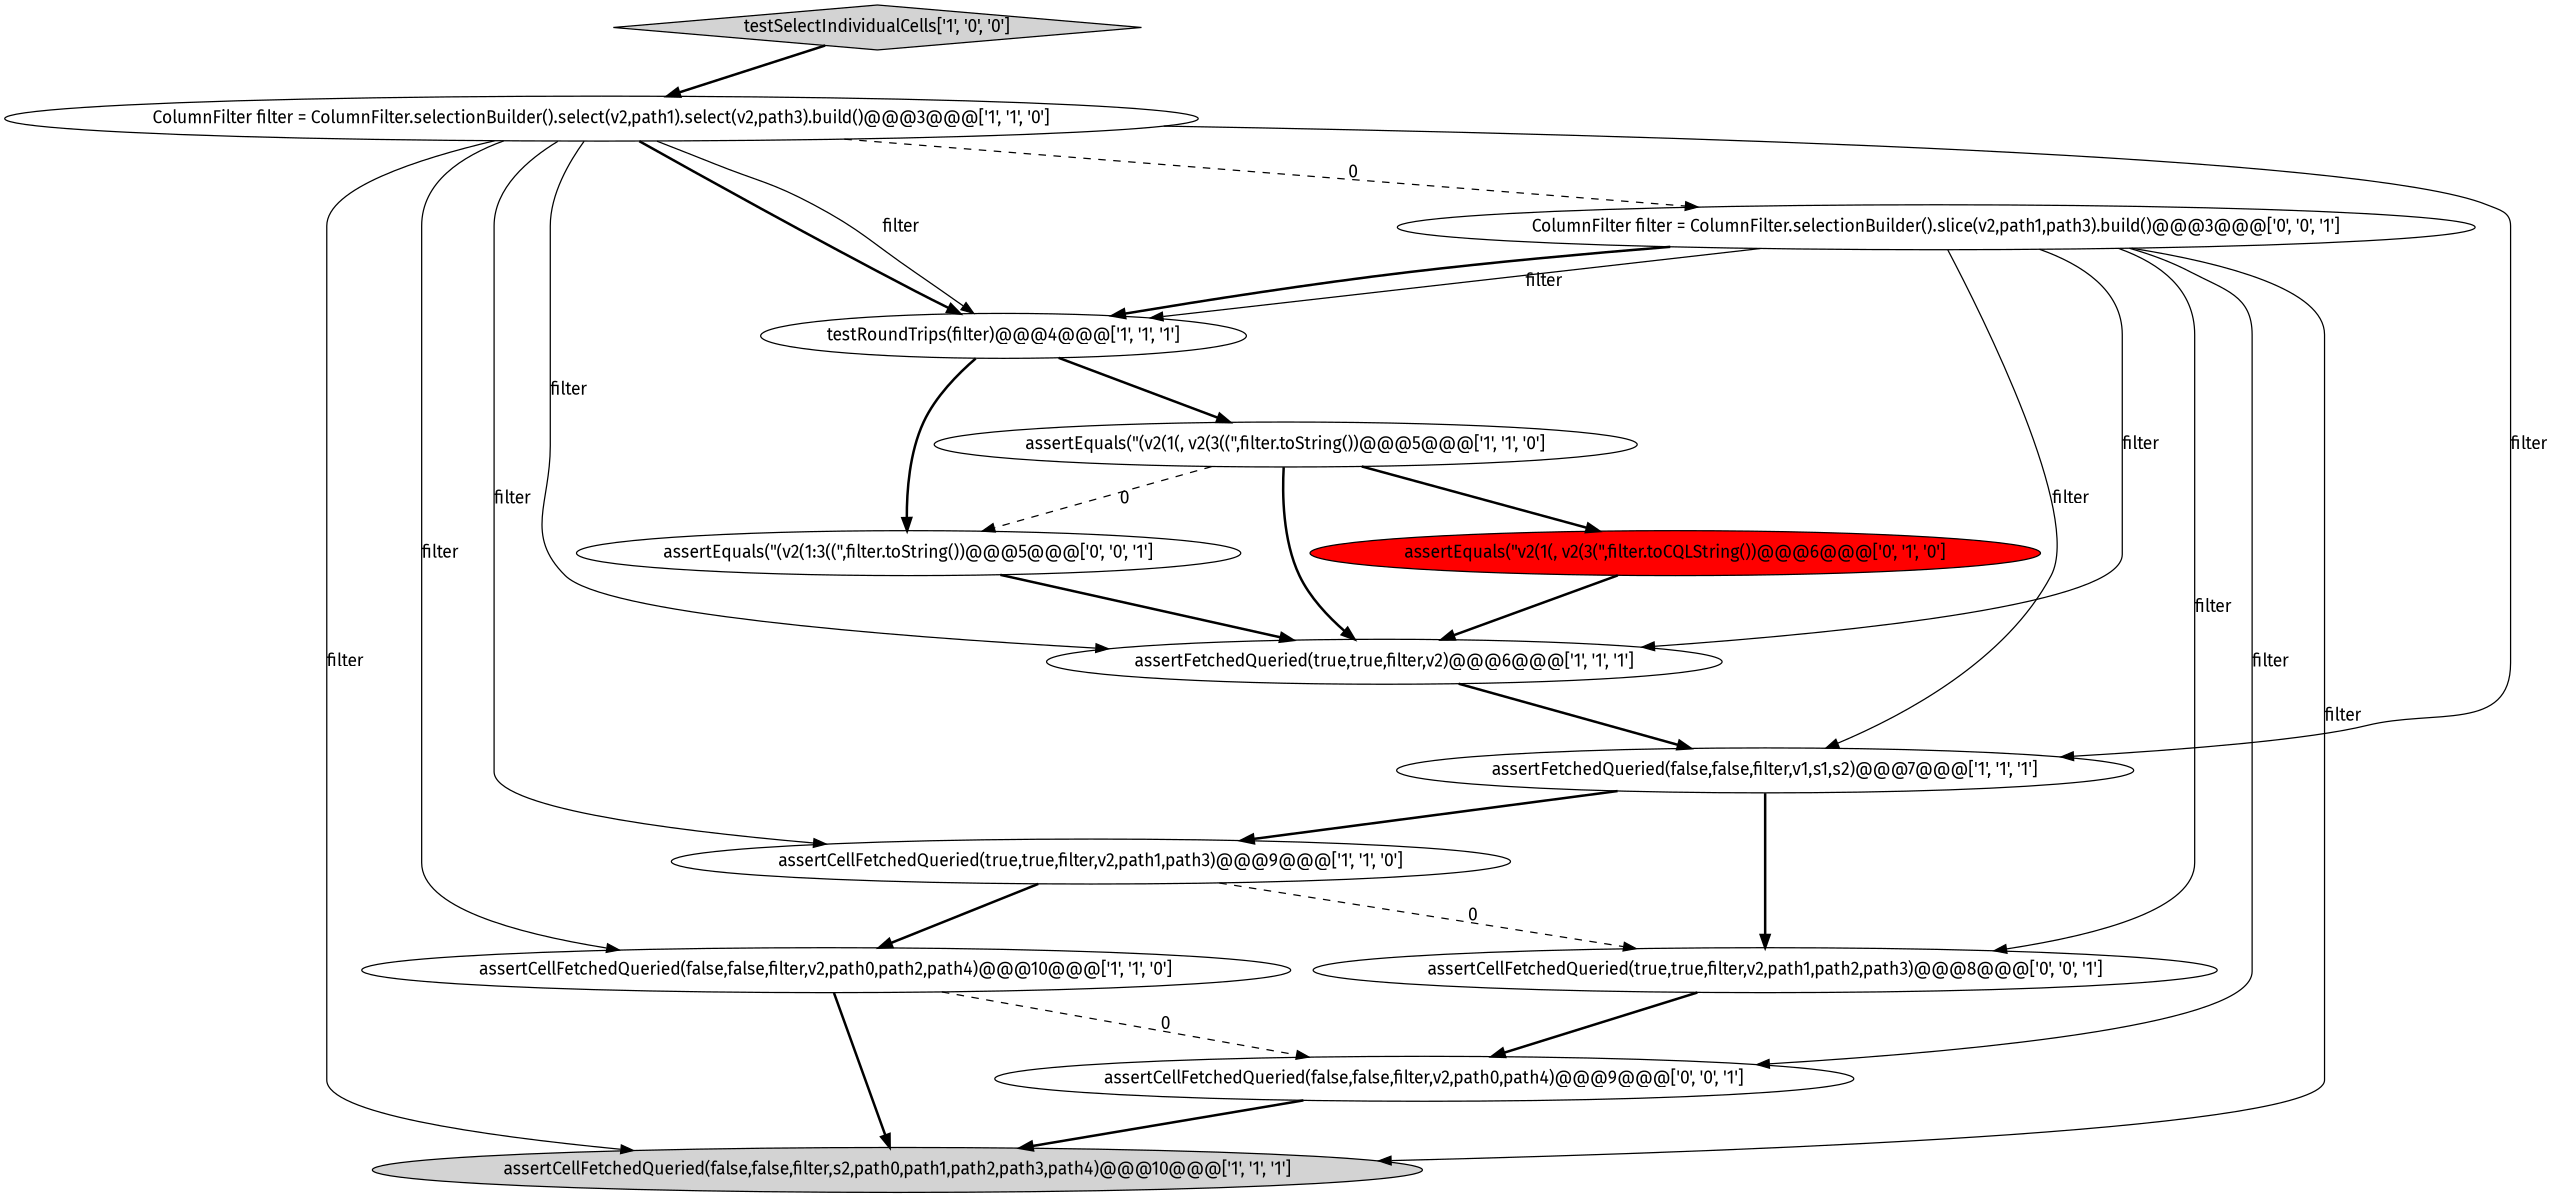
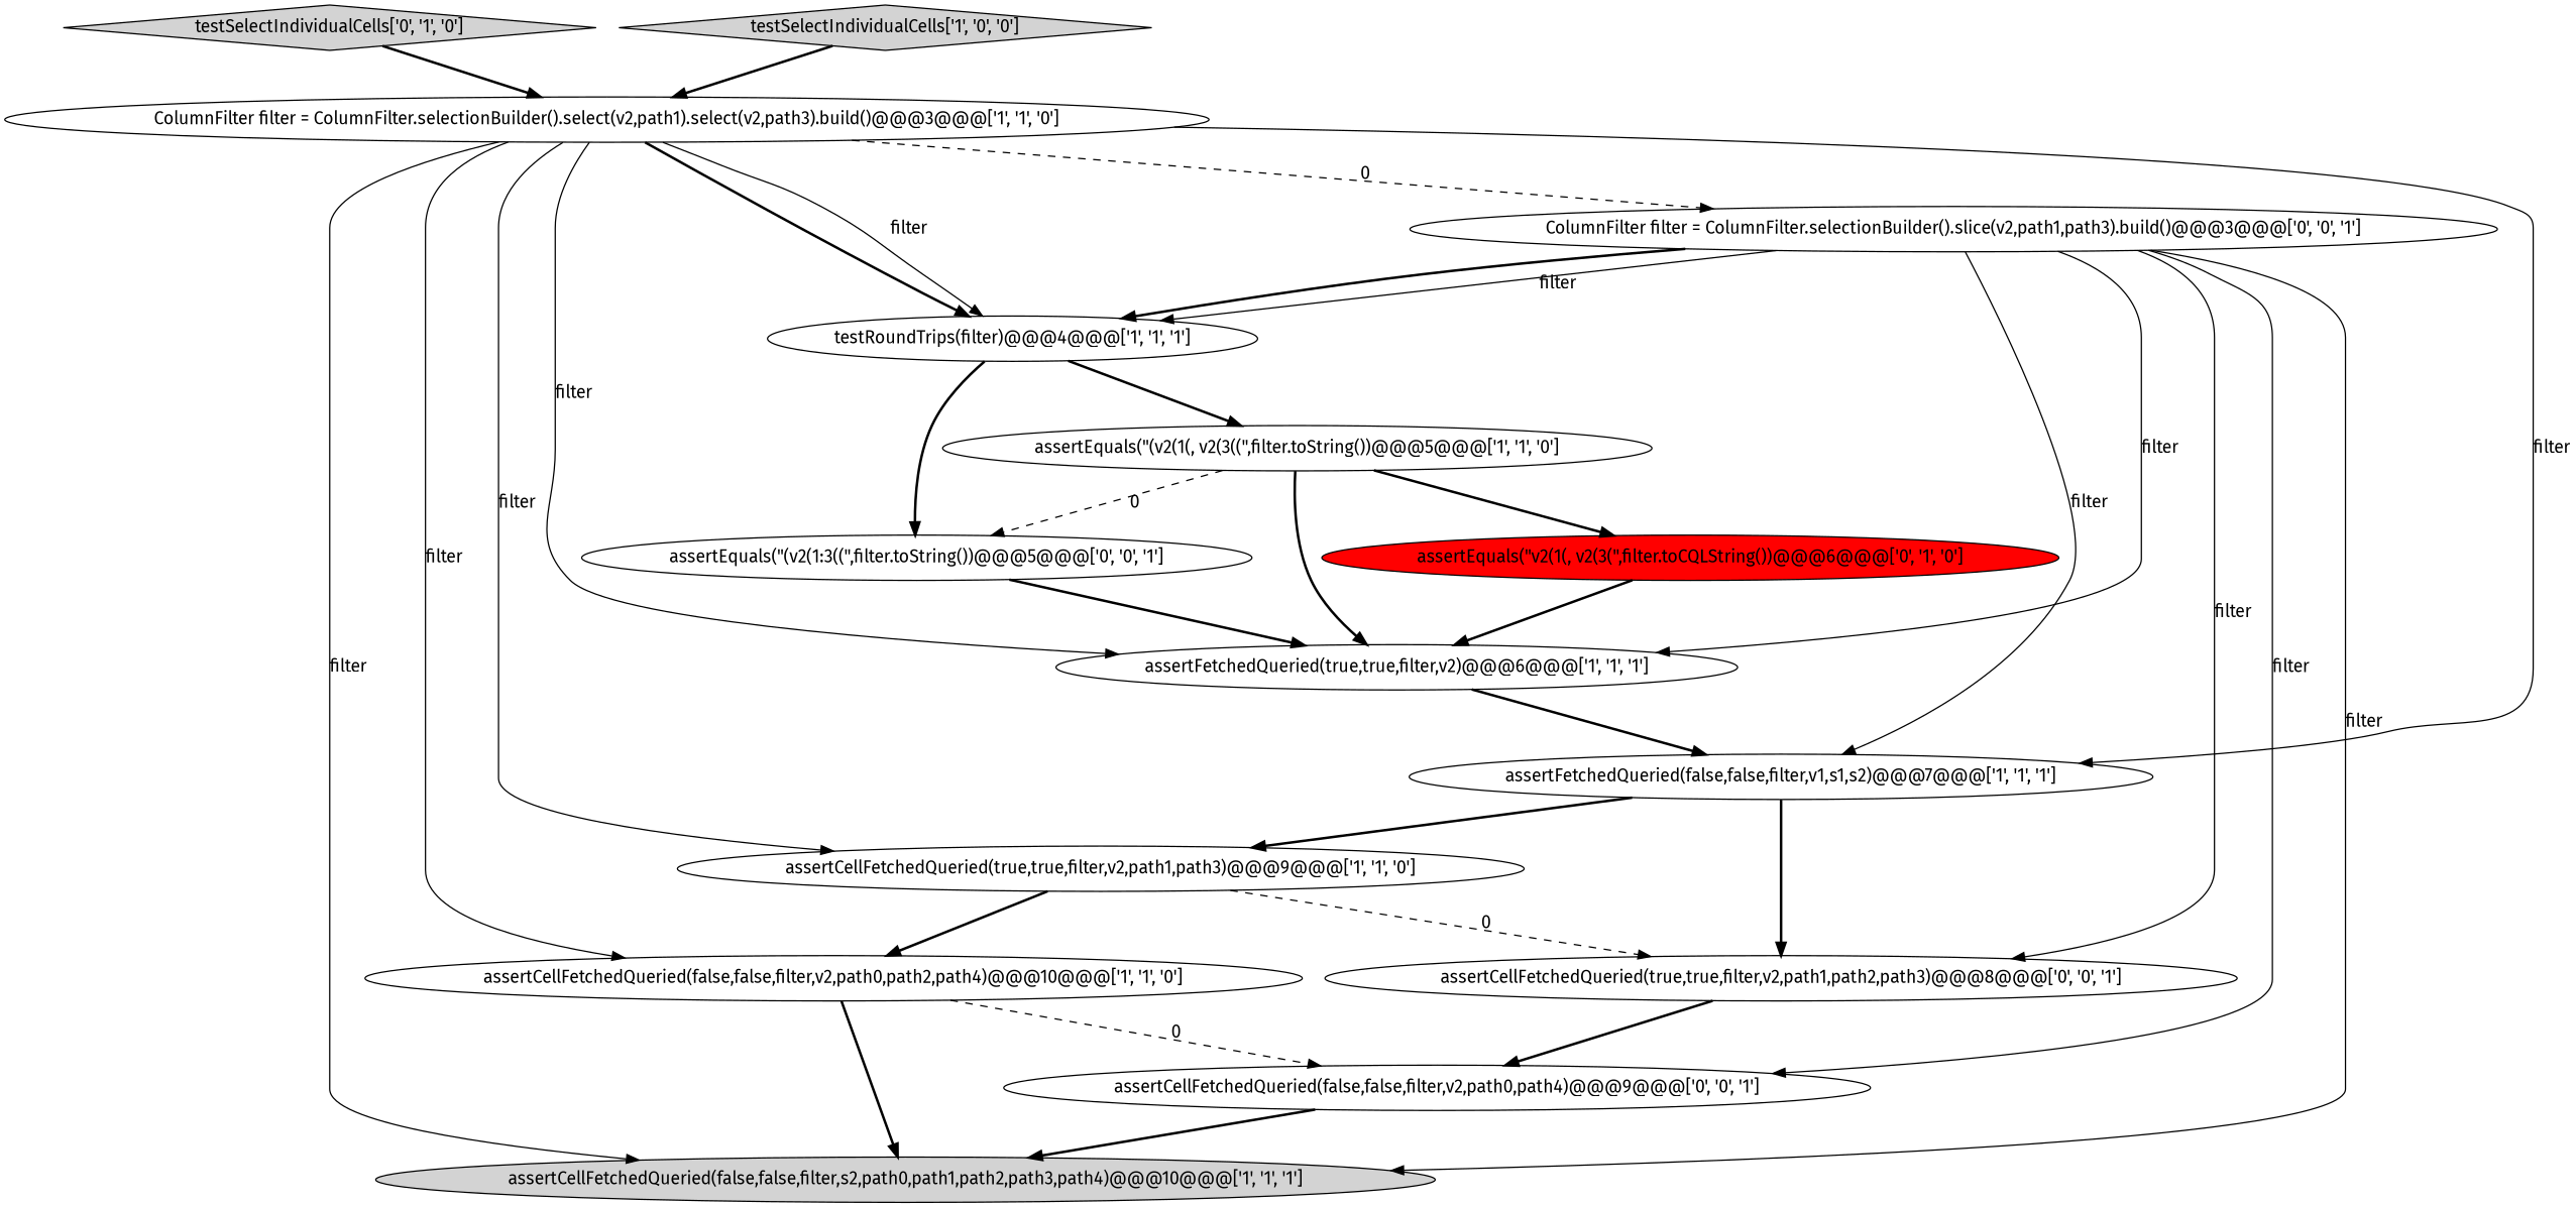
  digraph {
    fontname="Fira Sans"
    node [fillcolor=white fontname="Fira Sans" shape=ellipse style=filled]
    edge [fontname="Fira Sans" style=bold]
    n1 [label="assertCellFetchedQueried(true,true,filter,v2,path1,path3)@@@9@@@['1', '1', '0']"]
    n2 [label="assertCellFetchedQueried(true,true,filter,v2,path1,path2,path3)@@@8@@@['0', '0', '1']"]
    n3 [label="assertCellFetchedQueried(false,false,filter,v2,path0,path2,path4)@@@10@@@['1', '1', '0']"]
    n4 [label="assertCellFetchedQueried(false,false,filter,v2,path0,path4)@@@9@@@['0', '0', '1']"]
    n5 [fillcolor=lightgray label="assertCellFetchedQueried(false,false,filter,s2,path0,path1,path2,path3,path4)@@@10@@@['1', '1', '1']"]
+   n6 [fillcolor=lightgray label="testSelectIndividualCells['0', '1', '0']" shape=diamond]
    n7 [label="ColumnFilter filter = ColumnFilter.selectionBuilder().select(v2,path1).select(v2,path3).build()@@@3@@@['1', '1', '0']"]
    n8 [label="ColumnFilter filter = ColumnFilter.selectionBuilder().slice(v2,path1,path3).build()@@@3@@@['0', '0', '1']"]
    n9 [label="assertFetchedQueried(true,true,filter,v2)@@@6@@@['1', '1', '1']"]
    n10 [label="assertFetchedQueried(false,false,filter,v1,s1,s2)@@@7@@@['1', '1', '1']"]
    n11 [label="testRoundTrips(filter)@@@4@@@['1', '1', '1']"]
    n12 [label="assertEquals(\"(v2(1(, v2(3((\",filter.toString())@@@5@@@['1', '1', '0']"]
    n13 [label="assertEquals(\"(v2(1:3((\",filter.toString())@@@5@@@['0', '0', '1']"]
    n14 [fillcolor=red label="assertEquals(\"v2(1(, v2(3(\",filter.toCQLString())@@@6@@@['0', '1', '0']"]
    n15 [fillcolor=lightgray label="testSelectIndividualCells['1', '0', '0']" shape=diamond]
    n1 -> n2 [label=0 style=dashed]
    n1 -> n3
    n2 -> n4
    n3 -> n4 [label=0 style=dashed]
    n3 -> n5
    n4 -> n5
+   n6 -> n7
    n7 -> n1 [label=filter style=solid]
    n7 -> n3 [label=filter style=solid]
    n7 -> n5 [label=filter style=solid]
    n7 -> n8 [label=0 style=dashed]
    n7 -> n9 [label=filter style=solid]
    n7 -> n10 [label=filter style=solid]
    n7 -> n11
    n7 -> n11 [label=filter style=solid]
    n8 -> n2 [label=filter style=solid]
    n8 -> n4 [label=filter style=solid]
    n8 -> n5 [label=filter style=solid]
    n8 -> n9 [label=filter style=solid]
    n8 -> n10 [label=filter style=solid]
    n8 -> n11 [label=filter style=solid]
    n8 -> n11
    n9 -> n10
    n10 -> n1
    n10 -> n2
    n11 -> n12
    n11 -> n13
    n12 -> n9
    n12 -> n13 [label=0 style=dashed]
    n12 -> n14
    n13 -> n9
    n14 -> n9
    n15 -> n7
  }
